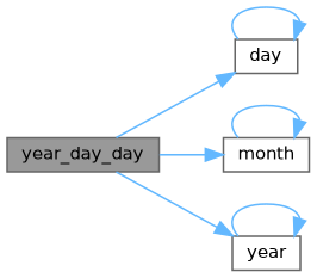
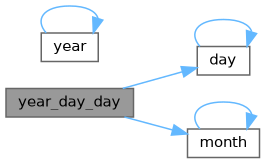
  digraph {
    rankdir=LR
    node [color=grey40 fillcolor=white fontname=Helvetica fontsize=10 shape=box style=filled]
    edge [color=steelblue1 fontname=Helvetica fontsize=10 labelfontname=Helvetica labelfontsize=10 style=solid]
    n1 [color=gray40 fillcolor=grey60 fontcolor=black height=0.2 label=year_day_day width=0.4]
    n2 [height=0.2 label=day width=0.4]
    n3 [height=0.2 label=month width=0.4]
    n4 [height=0.2 label=year width=0.4]
    n1 -> n2
    n1 -> n3
-   n1 -> n4
    n2 -> n2
    n3 -> n3
    n4 -> n4
  }
